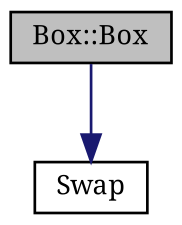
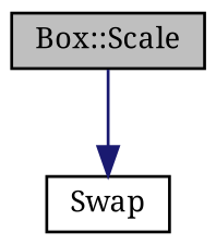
  digraph {
    rankdir=TB
    fontname="Noto Serif"
    node [color=black fontname="Noto Serif" fontsize=10 shape=record style=filled]
-   n1 [fillcolor=grey75 fontcolor=black height=0.2 label="Box::Box" width=0.4]
+   n1 [fillcolor=grey75 fontcolor=black height=0.2 label="Box::Scale" width=0.4]
    n2 [fillcolor=white height=0.2 label=Swap width=0.4]
    n1 -> n2 [color=midnightblue fontname="Noto Serif" fontsize=10 labelfontname=Helvetica labelfontsize=10 style=solid]
  }
